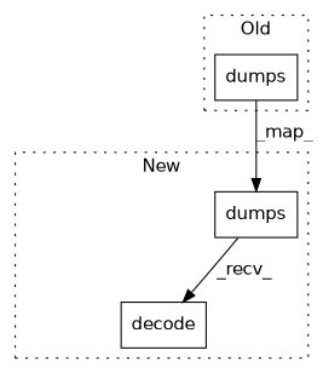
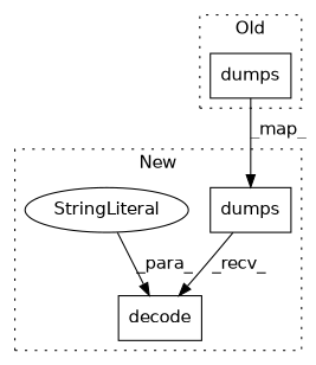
  digraph {
    fontname="DejaVu Sans"
    node [a=32 l="6,1" shape=box fontname="DejaVu Sans"]
    edge [fontname="DejaVu Sans"]
    n1 [label=dumps s="9686,9714"]
    n2 [l="7,1" label=decode s="9716,9743"]
+   n3 [a=45 l=20 label=StringLiteral s=9723 shape=ellipse]
    n4 [label=dumps s="9685,9713"]
    subgraph cluster_1 {
      label=New
      style=dotted
      n1
      n2
+     n3
    }
    subgraph cluster_2 {
      label=Old
      style=dotted
      n4
    }
    n1 -> n2 [label=_recv_]
+   n3 -> n2 [label=_para_]
    n4 -> n1 [label=_map_]
  }
